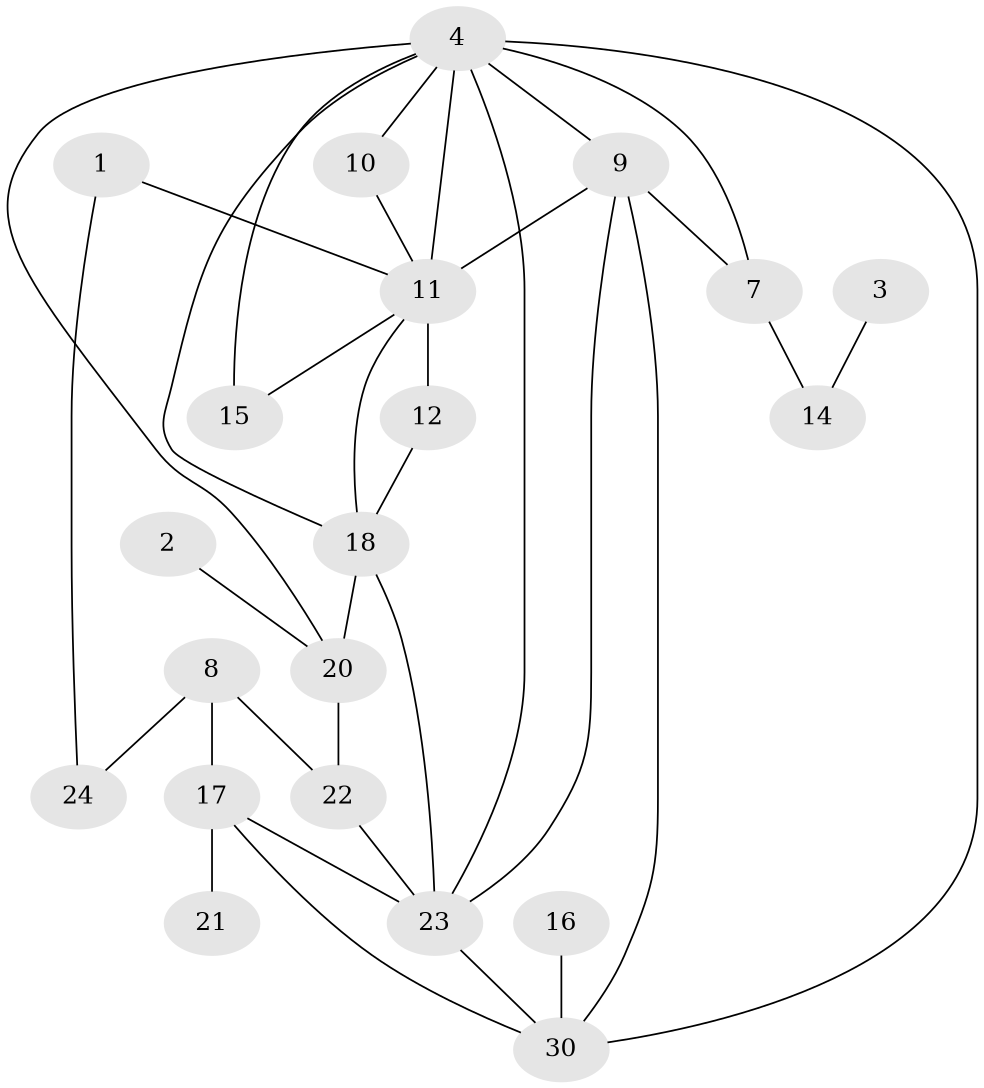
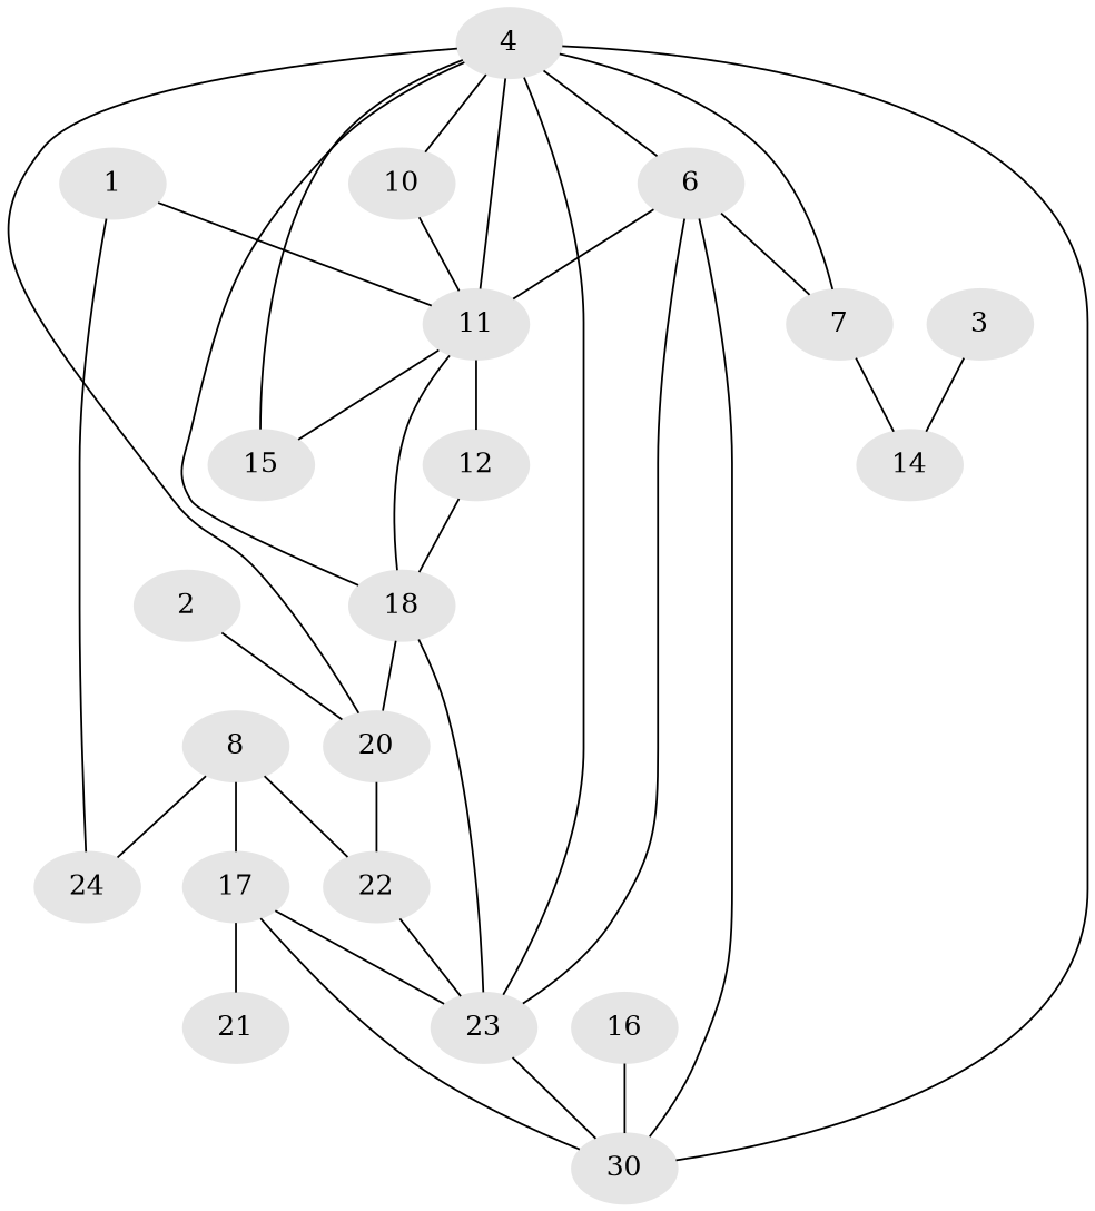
  graph {
    node [color=gray90 style=filled]
    edge [weight=1.0]
    1
    11
    24
    8
    17
    22
    15
    18
    12
    2
    20
    3
    14
    4
-   6 [label=9]
+   6
    7
    10
    23
    30
    21
    16
    1 -- 11
    1 -- 24
    11 -- 15
    11 -- 18
    11 -- 12 [weight=2.0]
    8 -- 24
    8 -- 17
    8 -- 22
    17 -- 23
    17 -- 30
    17 -- 21
    22 -- 23
    18 -- 20
    18 -- 23
    12 -- 18
    2 -- 20
    20 -- 22
    3 -- 14
    4 -- 11 [weight=2.0]
    4 -- 15 [weight=2.0]
    4 -- 18
    4 -- 20
    4 -- 6 [weight=2.0]
    4 -- 7 [weight=2.0]
    4 -- 10
    4 -- 23
    4 -- 30
    6 -- 11
    6 -- 7
    6 -- 23
    6 -- 30
    7 -- 14
    10 -- 11
    23 -- 30
    16 -- 30
  }
